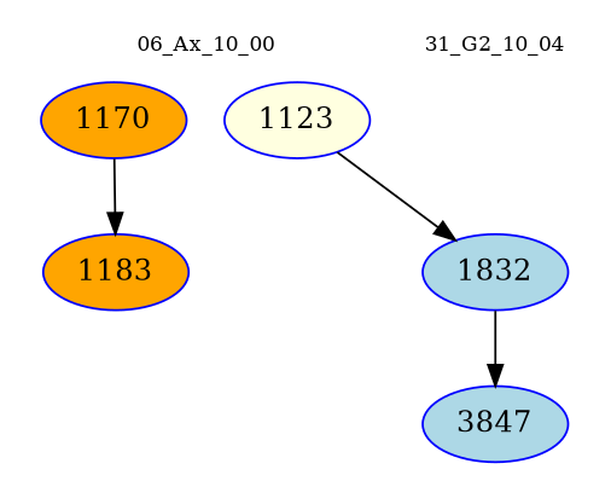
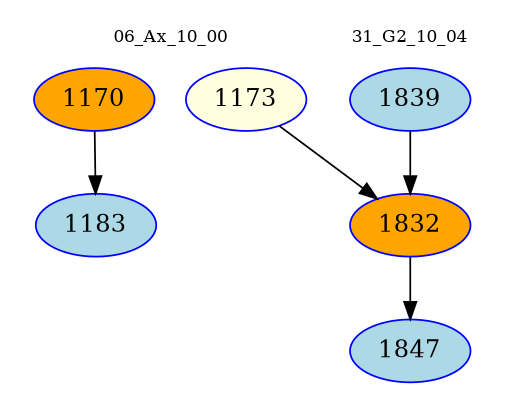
  digraph {
    node [color=blue fillcolor=orange style=filled]
    edge [color=black]
-   n1 [fillcolor=lightyellow label=1123]
+   n1 [fillcolor=lightyellow label=1173]
    n2 [label=1170]
-   n3 [label=1183]
-   n5 [fillcolor=lightblue label=1832]
-   n6 [fillcolor=lightblue label=3847]
+   n3 [fillcolor=lightblue label=1183]
+   n4 [fillcolor=lightblue label=1839]
+   n5 [label=1832]
+   n6 [fillcolor=lightblue label=1847]
    subgraph cluster_1 {
      color=white
      fontsize=10
      label="06_Ax_10_00"
      n1
      n2
      n3
    }
    subgraph cluster_2 {
      color=white
      fontsize=10
      label="31_G2_10_04"
+     n4
      n5
      n6
    }
    n1 -> n5
    n2 -> n3
+   n4 -> n5
    n5 -> n6
  }
